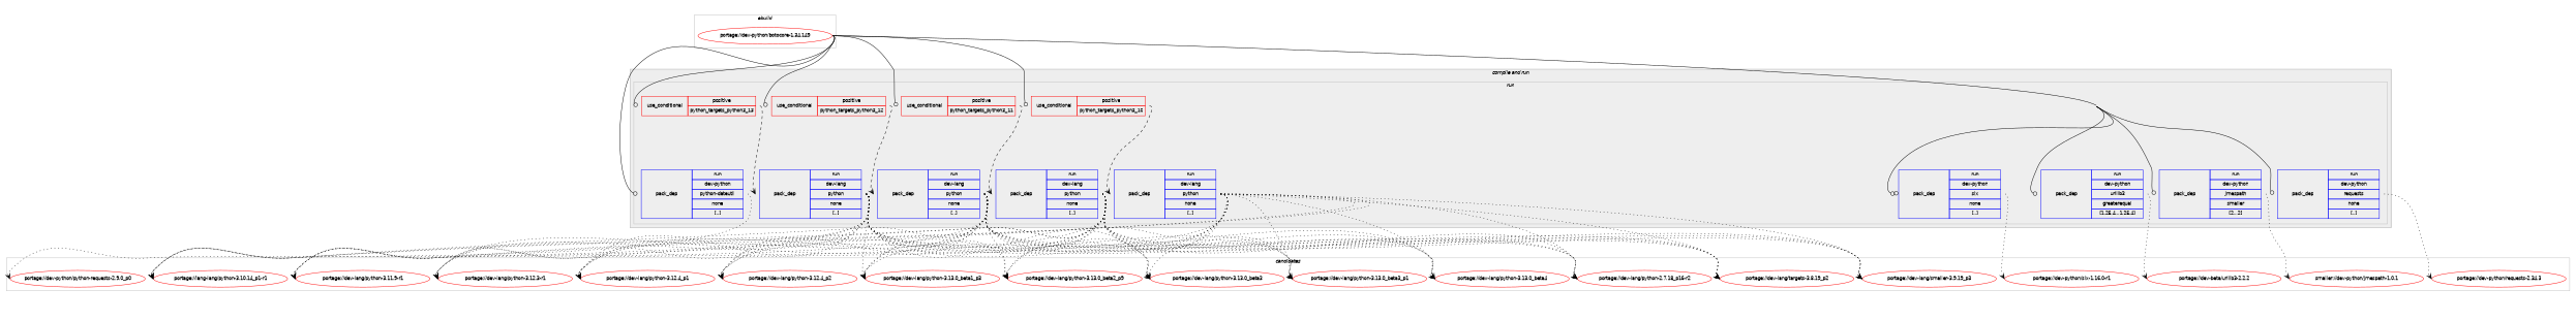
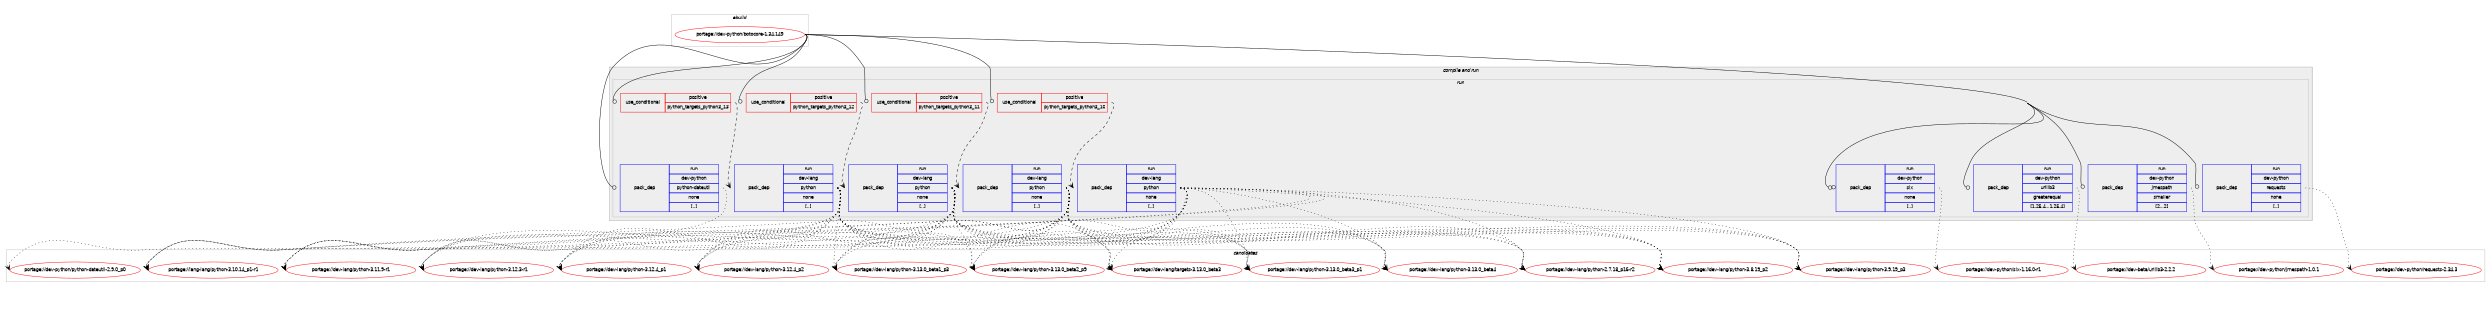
  digraph {
    compound=true
    concentrate=true
    fontname=Helvetica
    fontsize=10
    newrank=true
    rankdir=TB
    ranksep=1.5
    node [color=red fontname=Helvetica fontsize=10]
    edge [arrowhead=vee headport=w style=dotted tailport=e weight=100]
    n1 [label="portage://dev-python/botocore-1.34.149" width=4]
    n2 [color=blue label=<<TABLE BORDER="0" CELLBORDER="1" CELLSPACING="0" CELLPADDING="4" WIDTH="220"><TR><TD ROWSPAN="6" CELLPADDING="30">pack_dep</TD></TR><TR><TD WIDTH="110">run</TD></TR><TR><TD>dev-python</TD></TR><TR><TD>python-dateutil</TD></TR><TR><TD>none</TD></TR><TR><TD>[,,]</TD></TR></TABLE>> shape=none]
    n3 [color=blue label=<<TABLE BORDER="0" CELLBORDER="1" CELLSPACING="0" CELLPADDING="4" WIDTH="220"><TR><TD ROWSPAN="6" CELLPADDING="30">pack_dep</TD></TR><TR><TD WIDTH="110">run</TD></TR><TR><TD>dev-lang</TD></TR><TR><TD>python</TD></TR><TR><TD>none</TD></TR><TR><TD>[,,]</TD></TR></TABLE>> shape=none]
    n4 [label=<<TABLE BORDER="0" CELLBORDER="1" CELLSPACING="0" CELLPADDING="4"><TR><TD ROWSPAN="3" CELLPADDING="10">use_conditional</TD></TR><TR><TD>positive</TD></TR><TR><TD>python_targets_python3_10</TD></TR></TABLE>> shape=none]
    n5 [color=blue label=<<TABLE BORDER="0" CELLBORDER="1" CELLSPACING="0" CELLPADDING="4" WIDTH="220"><TR><TD ROWSPAN="6" CELLPADDING="30">pack_dep</TD></TR><TR><TD WIDTH="110">run</TD></TR><TR><TD>dev-lang</TD></TR><TR><TD>python</TD></TR><TR><TD>none</TD></TR><TR><TD>[,,]</TD></TR></TABLE>> shape=none]
    n6 [label=<<TABLE BORDER="0" CELLBORDER="1" CELLSPACING="0" CELLPADDING="4"><TR><TD ROWSPAN="3" CELLPADDING="10">use_conditional</TD></TR><TR><TD>positive</TD></TR><TR><TD>python_targets_python3_11</TD></TR></TABLE>> shape=none]
    n7 [color=blue label=<<TABLE BORDER="0" CELLBORDER="1" CELLSPACING="0" CELLPADDING="4" WIDTH="220"><TR><TD ROWSPAN="6" CELLPADDING="30">pack_dep</TD></TR><TR><TD WIDTH="110">run</TD></TR><TR><TD>dev-lang</TD></TR><TR><TD>python</TD></TR><TR><TD>none</TD></TR><TR><TD>[,,]</TD></TR></TABLE>> shape=none]
    n8 [label=<<TABLE BORDER="0" CELLBORDER="1" CELLSPACING="0" CELLPADDING="4"><TR><TD ROWSPAN="3" CELLPADDING="10">use_conditional</TD></TR><TR><TD>positive</TD></TR><TR><TD>python_targets_python3_12</TD></TR></TABLE>> shape=none]
    n9 [color=blue label=<<TABLE BORDER="0" CELLBORDER="1" CELLSPACING="0" CELLPADDING="4" WIDTH="220"><TR><TD ROWSPAN="6" CELLPADDING="30">pack_dep</TD></TR><TR><TD WIDTH="110">run</TD></TR><TR><TD>dev-lang</TD></TR><TR><TD>python</TD></TR><TR><TD>none</TD></TR><TR><TD>[,,]</TD></TR></TABLE>> shape=none]
    n10 [label=<<TABLE BORDER="0" CELLBORDER="1" CELLSPACING="0" CELLPADDING="4"><TR><TD ROWSPAN="3" CELLPADDING="10">use_conditional</TD></TR><TR><TD>positive</TD></TR><TR><TD>python_targets_python3_13</TD></TR></TABLE>> shape=none]
    n11 [color=blue label=<<TABLE BORDER="0" CELLBORDER="1" CELLSPACING="0" CELLPADDING="4" WIDTH="220"><TR><TD ROWSPAN="6" CELLPADDING="30">pack_dep</TD></TR><TR><TD WIDTH="110">run</TD></TR><TR><TD>dev-python</TD></TR><TR><TD>jmespath</TD></TR><TR><TD>smaller</TD></TR><TR><TD>[2,,,2]</TD></TR></TABLE>> shape=none]
    n12 [color=blue label=<<TABLE BORDER="0" CELLBORDER="1" CELLSPACING="0" CELLPADDING="4" WIDTH="220"><TR><TD ROWSPAN="6" CELLPADDING="30">pack_dep</TD></TR><TR><TD WIDTH="110">run</TD></TR><TR><TD>dev-python</TD></TR><TR><TD>requests</TD></TR><TR><TD>none</TD></TR><TR><TD>[,,]</TD></TR></TABLE>> shape=none]
    n13 [color=blue label=<<TABLE BORDER="0" CELLBORDER="1" CELLSPACING="0" CELLPADDING="4" WIDTH="220"><TR><TD ROWSPAN="6" CELLPADDING="30">pack_dep</TD></TR><TR><TD WIDTH="110">run</TD></TR><TR><TD>dev-python</TD></TR><TR><TD>six</TD></TR><TR><TD>none</TD></TR><TR><TD>[,,]</TD></TR></TABLE>> shape=none]
    n14 [color=blue label=<<TABLE BORDER="0" CELLBORDER="1" CELLSPACING="0" CELLPADDING="4" WIDTH="220"><TR><TD ROWSPAN="6" CELLPADDING="30">pack_dep</TD></TR><TR><TD WIDTH="110">run</TD></TR><TR><TD>dev-python</TD></TR><TR><TD>urllib3</TD></TR><TR><TD>greaterequal</TD></TR><TR><TD>[1.25.4,,,1.25.4]</TD></TR></TABLE>> shape=none]
    n15 [label="portage://dev-lang/python-3.13.0_beta4" width=4]
    n16 [label="portage://dev-lang/python-3.13.0_beta3_p1" width=4]
-   n17 [label="portage://dev-lang/python-3.13.0_beta3" width=4]
+   n17 [label="portage://dev-lang/targets-3.13.0_beta3" width=4]
    n18 [label="portage://dev-lang/python-3.13.0_beta2_p9" width=4]
    n19 [label="portage://dev-lang/python-3.13.0_beta1_p3" width=4]
    n20 [label="portage://dev-lang/python-3.12.4_p2" width=4]
    n21 [label="portage://dev-lang/python-3.12.4_p1" width=4]
    n22 [label="portage://dev-lang/python-3.12.3-r1" width=4]
    n23 [label="portage://dev-lang/python-3.11.9-r1" width=4]
    n24 [label="portage://lang-lang/python-3.10.14_p1-r1" width=4]
-   n25 [label="portage://dev-lang/smaller-3.9.19_p3" width=4]
-   n26 [label="portage://dev-lang/targets-3.8.19_p2" width=4]
+   n25 [label="portage://dev-lang/python-3.9.19_p3" width=4]
+   n26 [label="portage://dev-lang/python-3.8.19_p2" width=4]
    n27 [label="portage://dev-lang/python-2.7.18_p16-r2" width=4]
    n28 [label="portage://dev-beta/urllib3-2.2.2" width=4]
-   n29 [label="smaller://dev-python/jmespath-1.0.1" width=4]
-   n30 [label="portage://dev-python/python-requests-2.9.0_p0" width=4]
+   n29 [label="portage://dev-python/jmespath-1.0.1" width=4]
+   n30 [label="portage://dev-python/python-dateutil-2.9.0_p0" width=4]
    n31 [label="portage://dev-python/requests-2.34.3" width=4]
    n32 [label="portage://dev-python/six-1.16.0-r1" width=4]
    subgraph cluster_1 {
      color=gray
      label=<<i>ebuild</i>>
      n1
    }
    subgraph cluster_2 {
      color=gray
      label=<<i>dependencies</i>>
      subgraph cluster_3 {
        color=gray
        fillcolor="#eeeeee"
        label=<<i>compile</i>>
        style=filled
      }
      subgraph cluster_4 {
        color=gray
        fillcolor="#eeeeee"
        label=<<i>compile and run</i>>
        style=filled
      }
      subgraph cluster_5 {
        color=gray
        fillcolor="#eeeeee"
        label=<<i>run</i>>
        style=filled
        subgraph sub_6 {
          color=gray
          fillcolor="#eeeeee"
          label=<<i>run</i>>
          style=filled
          n2
        }
        subgraph sub_7 {
          color=gray
          fillcolor="#eeeeee"
          label=<<i>run</i>>
          style=filled
          n4
          subgraph sub_8 {
            color=gray
            fillcolor="#eeeeee"
            label=<<i>run</i>>
            style=filled
            n3
          }
        }
        subgraph sub_9 {
          color=gray
          fillcolor="#eeeeee"
          label=<<i>run</i>>
          style=filled
          n6
          subgraph sub_10 {
            color=gray
            fillcolor="#eeeeee"
            label=<<i>run</i>>
            style=filled
            n5
          }
        }
        subgraph sub_11 {
          color=gray
          fillcolor="#eeeeee"
          label=<<i>run</i>>
          style=filled
          n8
          subgraph sub_12 {
            color=gray
            fillcolor="#eeeeee"
            label=<<i>run</i>>
            style=filled
            n7
          }
        }
        subgraph sub_13 {
          color=gray
          fillcolor="#eeeeee"
          label=<<i>run</i>>
          style=filled
          n10
          subgraph sub_14 {
            color=gray
            fillcolor="#eeeeee"
            label=<<i>run</i>>
            style=filled
            n9
          }
        }
        subgraph sub_15 {
          color=gray
          fillcolor="#eeeeee"
          label=<<i>run</i>>
          style=filled
          n11
        }
        subgraph sub_16 {
          color=gray
          fillcolor="#eeeeee"
          label=<<i>run</i>>
          style=filled
          n12
        }
        subgraph sub_17 {
          color=gray
          fillcolor="#eeeeee"
          label=<<i>run</i>>
          style=filled
          n13
        }
        subgraph sub_18 {
          color=gray
          fillcolor="#eeeeee"
          label=<<i>run</i>>
          style=filled
          n14
        }
      }
    }
    subgraph cluster_19 {
      color=gray
      label=<<i>candidates</i>>
      rank=same
      subgraph sub_20 {
        color=black
        label=<<i>candidates</i>>
        nodesep=1
        rank=same
        n15
        n16
        n17
        n18
        n19
        n20
        n21
        n22
        n23
        n24
        n25
        n26
        n27
      }
      subgraph sub_21 {
        color=black
        label=<<i>candidates</i>>
        nodesep=1
        rank=same
        n28
      }
      subgraph sub_22 {
        color=black
        label=<<i>candidates</i>>
        nodesep=1
        rank=same
        n15
        n16
        n17
        n18
        n19
        n20
        n21
        n22
        n23
        n24
        n25
        n26
        n27
      }
      subgraph sub_23 {
        color=black
        label=<<i>candidates</i>>
        nodesep=1
        rank=same
        n15
        n16
        n17
        n18
        n19
        n20
        n21
        n22
        n23
        n24
        n25
        n26
        n27
      }
      subgraph sub_24 {
        color=black
        label=<<i>candidates</i>>
        nodesep=1
        rank=same
        n15
        n16
        n17
        n18
        n19
        n20
        n21
        n22
        n23
        n24
        n25
        n26
        n27
      }
      subgraph sub_25 {
        color=black
        label=<<i>candidates</i>>
        nodesep=1
        rank=same
        n29
      }
      subgraph sub_26 {
        color=black
        label=<<i>candidates</i>>
        nodesep=1
        rank=same
        n30
      }
      subgraph sub_27 {
        color=black
        label=<<i>candidates</i>>
        nodesep=1
        rank=same
        n31
      }
      subgraph sub_28 {
        color=black
        label=<<i>candidates</i>>
        nodesep=1
        rank=same
        n32
      }
    }
    n1 -> n2 [arrowhead=odot style=solid weight=20]
    n1 -> n4 [arrowhead=odot style=solid weight=20]
    n1 -> n6 [arrowhead=odot style=solid weight=20]
    n1 -> n8 [arrowhead=odot style=solid weight=20]
    n1 -> n10 [arrowhead=odot style=solid weight=20]
    n1 -> n11 [arrowhead=odot style=solid weight=20]
    n1 -> n12 [arrowhead=odot style=solid weight=20]
    n1 -> n13 [arrowhead=odot style=solid weight=20]
    n1 -> n14 [arrowhead=odot style=solid weight=20]
    n2 -> n30
    n3 -> n15
    n3 -> n16
    n3 -> n17
    n3 -> n18
    n3 -> n19
    n3 -> n20
    n3 -> n21
    n3 -> n22
    n3 -> n23
    n3 -> n24
    n3 -> n25
    n3 -> n26
    n3 -> n27
    n4 -> n3 [style=dashed weight=20]
    n5 -> n15
    n5 -> n16
    n5 -> n17
    n5 -> n18
    n5 -> n19
    n5 -> n20
    n5 -> n21
    n5 -> n22
    n5 -> n23
    n5 -> n24
    n5 -> n25
    n5 -> n26
    n5 -> n27
    n6 -> n5 [style=dashed weight=20]
    n7 -> n15
    n7 -> n16
    n7 -> n17
    n7 -> n18
    n7 -> n19
    n7 -> n20
    n7 -> n21
    n7 -> n22
    n7 -> n23
    n7 -> n24
    n7 -> n25
    n7 -> n26
    n7 -> n27
    n8 -> n7 [style=dashed weight=20]
    n9 -> n15
    n9 -> n16
    n9 -> n17
    n9 -> n18
    n9 -> n19
    n9 -> n20
    n9 -> n21
    n9 -> n22
    n9 -> n23
    n9 -> n24
    n9 -> n25
    n9 -> n26
    n9 -> n27
    n10 -> n9 [style=dashed weight=20]
    n11 -> n29
    n12 -> n31
    n13 -> n32
    n14 -> n28
  }
